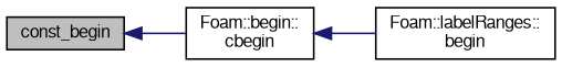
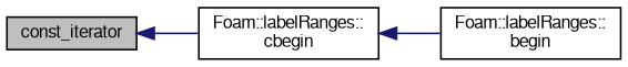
  digraph {
    rankdir=LR
    node [color=black fontname=FreeSans fontsize=10 shape=record]
    edge [color=midnightblue dir=back fontname=FreeSans fontsize=10 labelfontname=FreeSans labelfontsize=10 style=solid]
-   n1 [fillcolor=grey75 fontcolor=black height=0.2 label=const_begin style=filled width=0.4]
-   n2 [height=0.2 label="Foam::begin::\lcbegin" width=0.4]
+   n1 [fillcolor=grey75 fontcolor=black height=0.2 label=const_iterator style=filled width=0.4]
+   n2 [height=0.2 label="Foam::labelRanges::\lcbegin" width=0.4]
    n3 [height=0.2 label="Foam::labelRanges::\lbegin" width=0.4]
    n1 -> n2
    n2 -> n3
  }
